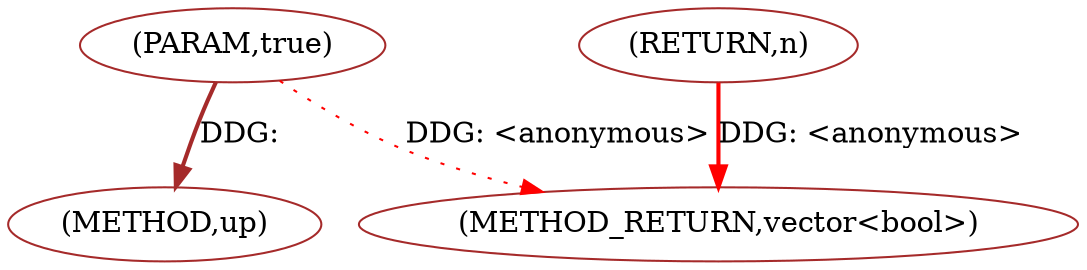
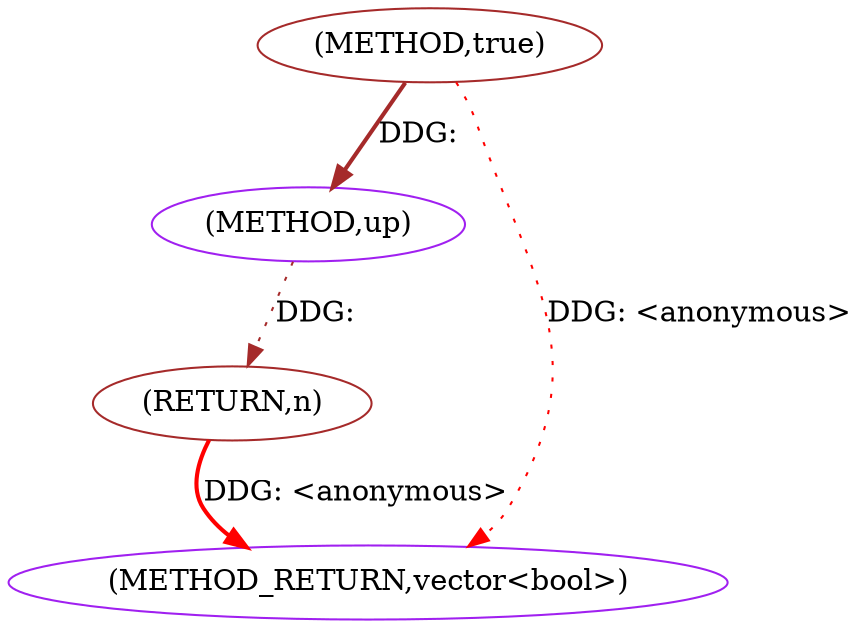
  digraph {
    node [color=purple]
    edge [color=brown style=dotted]
-   n1 [color=brown label="(METHOD,up)"]
+   n1 [label="(METHOD,up)"]
    n2 [color=brown label="(RETURN,n)"]
-   n3 [color=brown label="(METHOD_RETURN,vector<bool>)"]
-   n4 [color=brown label="(PARAM,true)"]
+   n3 [label="(METHOD_RETURN,vector<bool>)"]
+   n4 [color=brown label="(METHOD,true)"]
+   n1 -> n2 [label="DDG: "]
    n2 -> n3 [color=red label="DDG: <anonymous>" style=bold]
    n4 -> n1 [label="DDG: " style=bold]
    n4 -> n3 [color=red label="DDG: <anonymous>"]
  }
